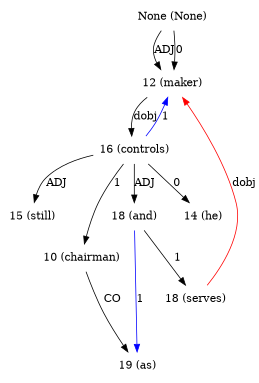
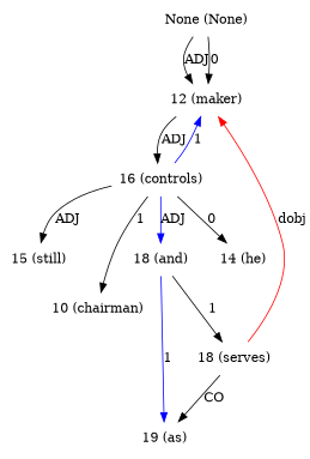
  digraph {
    node [shape=plaintext]
    edge [dir=forward]
    n1 [label="None (None)"]
    n2 [label="12 (maker)"]
    n3 [label="16 (controls)"]
    n4 [label="14 (he)"]
    n5 [label="15 (still)"]
    n6 [label="10 (chairman)"]
    n7 [label="18 (and)"]
    n8 [label="18 (serves)"]
    n9 [label="19 (as)"]
    n1 -> n2 [label=ADJ]
    n1 -> n2 [label=0]
-   n2 -> n3 [label=dobj]
+   n2 -> n3 [label=ADJ]
    n3 -> n2 [color=blue label=1]
    n3 -> n4 [label=0]
    n3 -> n5 [label=ADJ]
    n3 -> n6 [label=1]
-   n3 -> n7 [label=ADJ]
+   n3 -> n7 [label=ADJ color=blue]
    n7 -> n8 [label=1]
    n7 -> n9 [color=blue label=1]
    n8 -> n2 [color=red label=dobj]
-   n6 -> n9 [label=CO]
+   n8 -> n9 [label=CO]
  }
